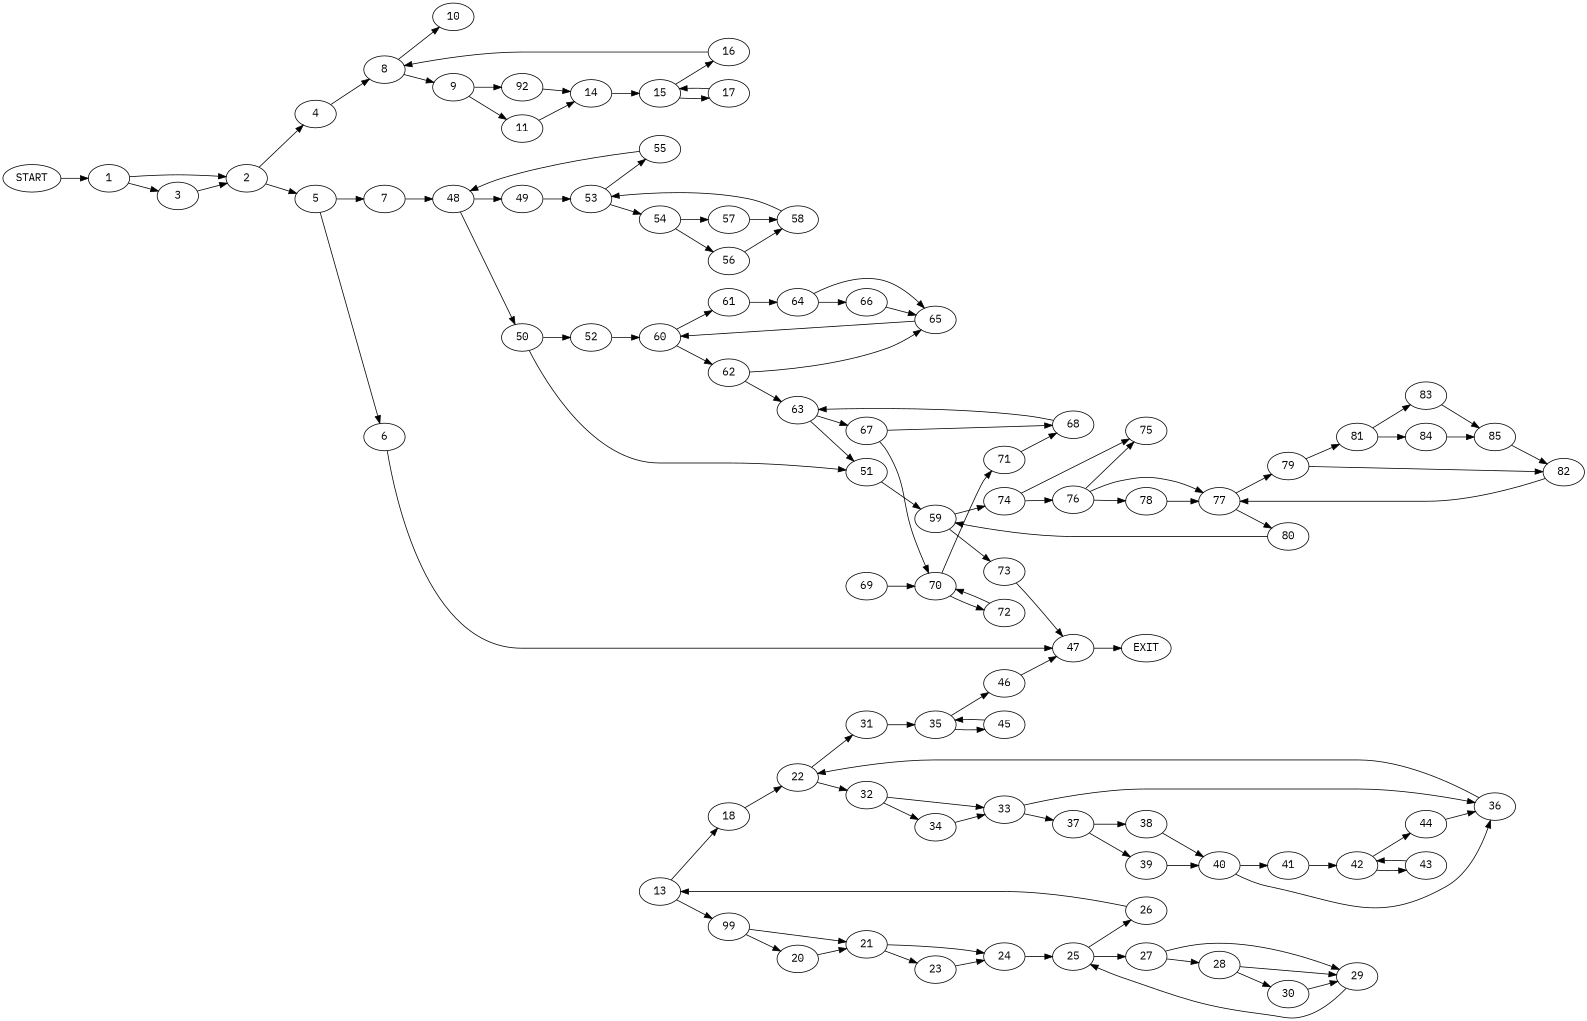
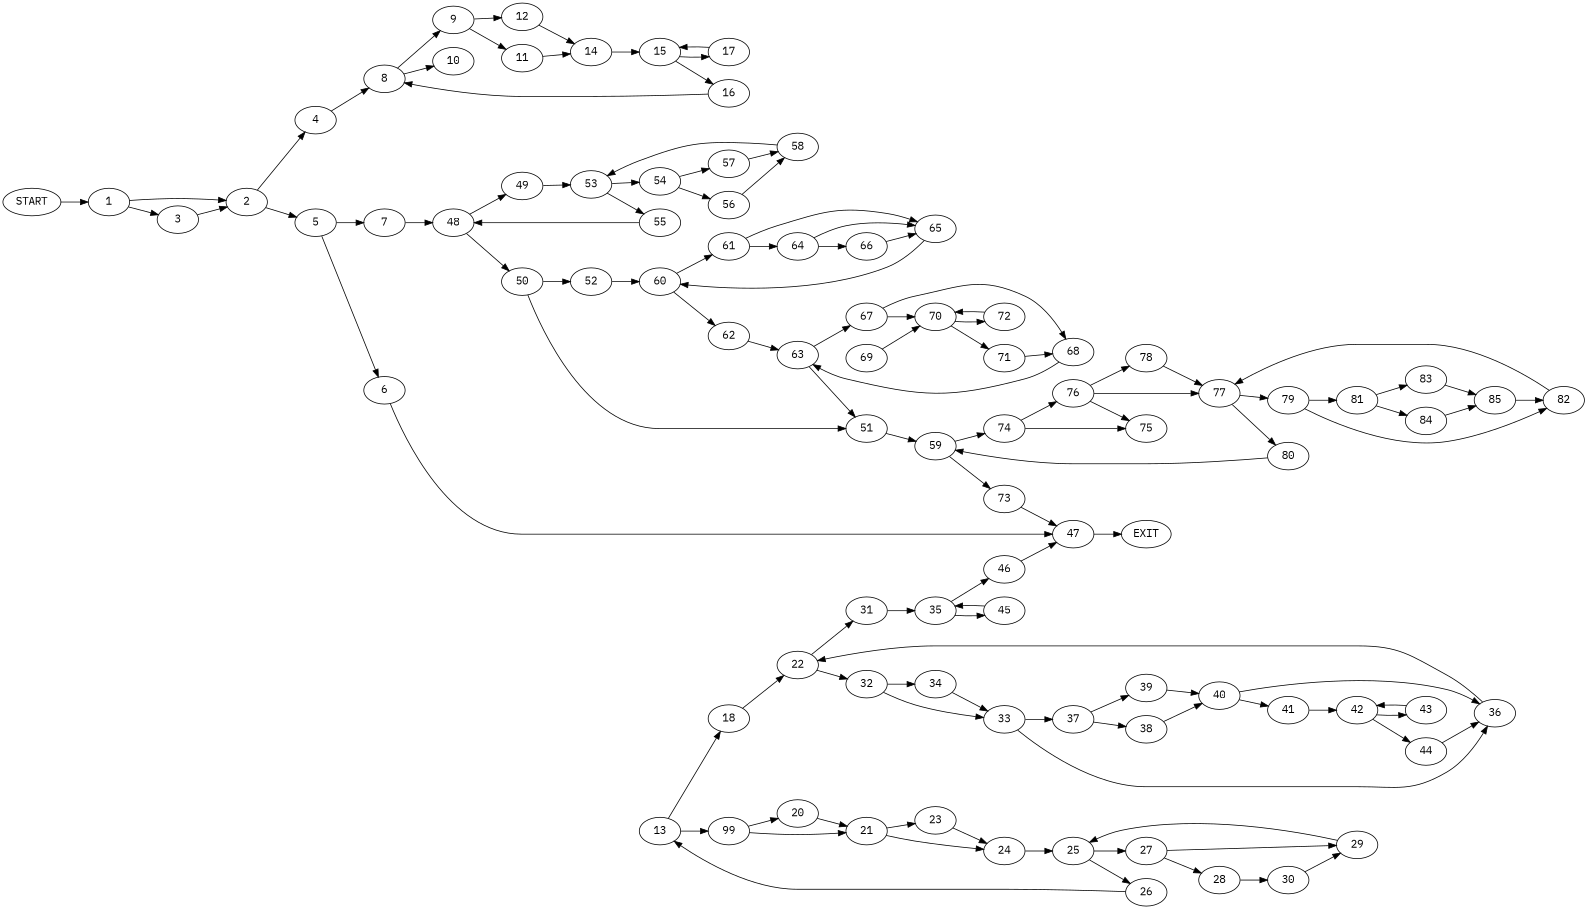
  digraph {
    fontname="IBM Plex Mono"
    rankdir=LR
    node [fontname="IBM Plex Mono"]
    edge [fontname="IBM Plex Mono"]
    n1 [label=START]
    1
    2
    3
    n5 [label=EXIT]
    4
    5
    8
    6
    7
    9
    10
    47
    48
    49
    50
    11
-   12 [label=92]
+   12
    14
    13
    18
    n22 [label=99]
    15
    22
    20
    21
    16
    17
    31
    32
    23
    24
    25
    35
    33
    34
    26
    27
    28
    29
    30
    45
    46
    36
    37
    38
    39
    40
    41
    42
    43
    44
    53
    51
    52
    54
    55
    59
    60
    73
    74
    61
    62
    56
    57
    58
    75
    76
    64
    65
    63
    66
    67
    68
    70
    69
    71
    72
    77
    78
    79
    80
    81
    82
    83
    84
    85
    n1 -> 1
    1 -> 2
    1 -> 3
    2 -> 4
    2 -> 5
    3 -> 2
    4 -> 8
    5 -> 6
    5 -> 7
    8 -> 9
    8 -> 10
    6 -> 47
    7 -> 48
    9 -> 11
    9 -> 12
    47 -> n5
    48 -> 49
    48 -> 50
    49 -> 53
    50 -> 51
    50 -> 52
    11 -> 14
    12 -> 14
    14 -> 15
    13 -> 18
    13 -> n22
    18 -> 22
    n22 -> 20
    n22 -> 21
    15 -> 16
    15 -> 17
    22 -> 31
    22 -> 32
    20 -> 21
    21 -> 23
    21 -> 24
    16 -> 8
    17 -> 15
    31 -> 35
    32 -> 33
    32 -> 34
    23 -> 24
    24 -> 25
    25 -> 26
    25 -> 27
    35 -> 45
    35 -> 46
    33 -> 36
    33 -> 37
    34 -> 33
    26 -> 13
    27 -> 28
    27 -> 29
-   28 -> 29
    28 -> 30
    29 -> 25
    30 -> 29
    45 -> 35
    46 -> 47
    36 -> 22
    37 -> 38
    37 -> 39
    38 -> 40
    39 -> 40
    40 -> 36
    40 -> 41
    41 -> 42
    42 -> 43
    42 -> 44
    43 -> 42
    44 -> 36
    53 -> 54
    53 -> 55
    51 -> 59
    52 -> 60
    54 -> 56
    54 -> 57
    55 -> 48
    59 -> 73
    59 -> 74
    60 -> 61
    60 -> 62
    73 -> 47
    74 -> 75
    74 -> 76
    61 -> 64
-   62 -> 65
+   61 -> 65
    62 -> 63
    56 -> 58
    57 -> 58
    58 -> 53
    76 -> 75
    76 -> 77
    76 -> 78
    64 -> 65
    64 -> 66
    65 -> 60
    63 -> 51
    63 -> 67
    66 -> 65
    67 -> 68
    67 -> 70
    68 -> 63
    70 -> 71
    70 -> 72
    69 -> 70
    71 -> 68
    72 -> 70
    77 -> 79
    77 -> 80
    78 -> 77
    79 -> 81
    79 -> 82
    80 -> 59
    81 -> 83
    81 -> 84
    82 -> 77
    83 -> 85
    84 -> 85
    85 -> 82
  }
